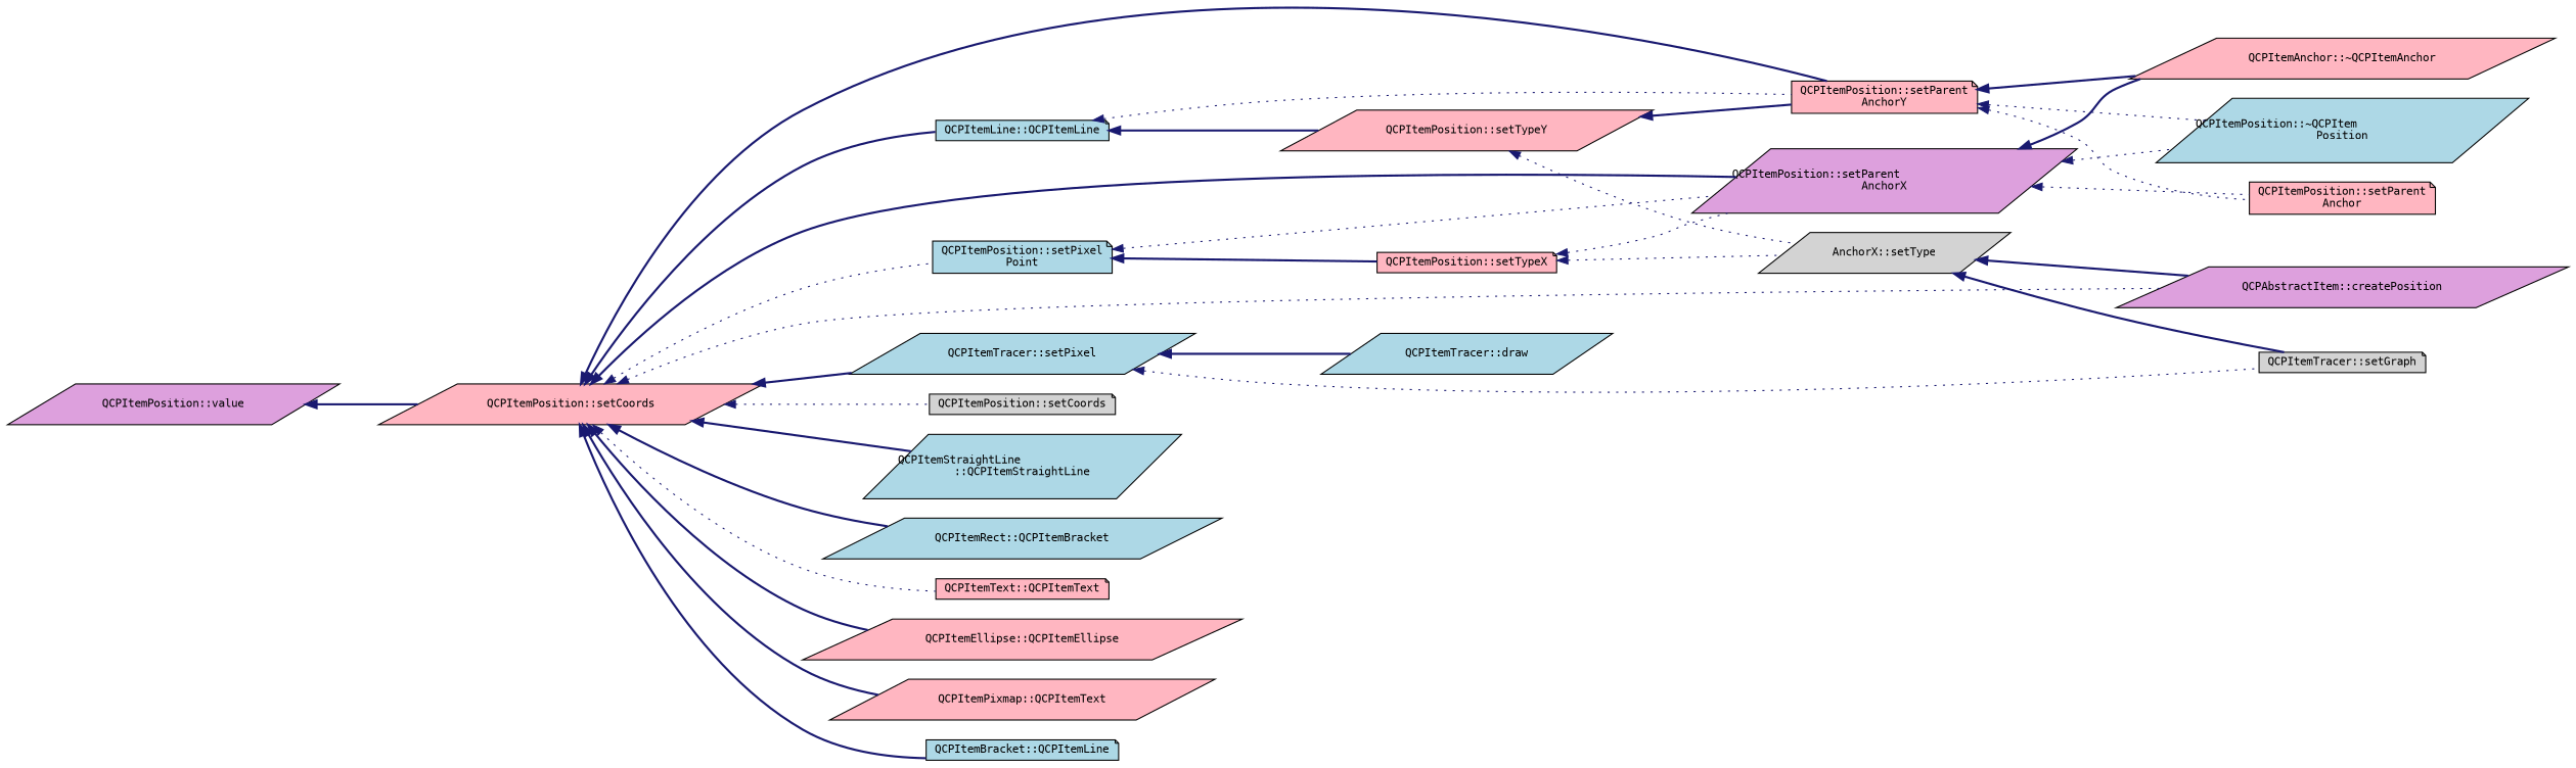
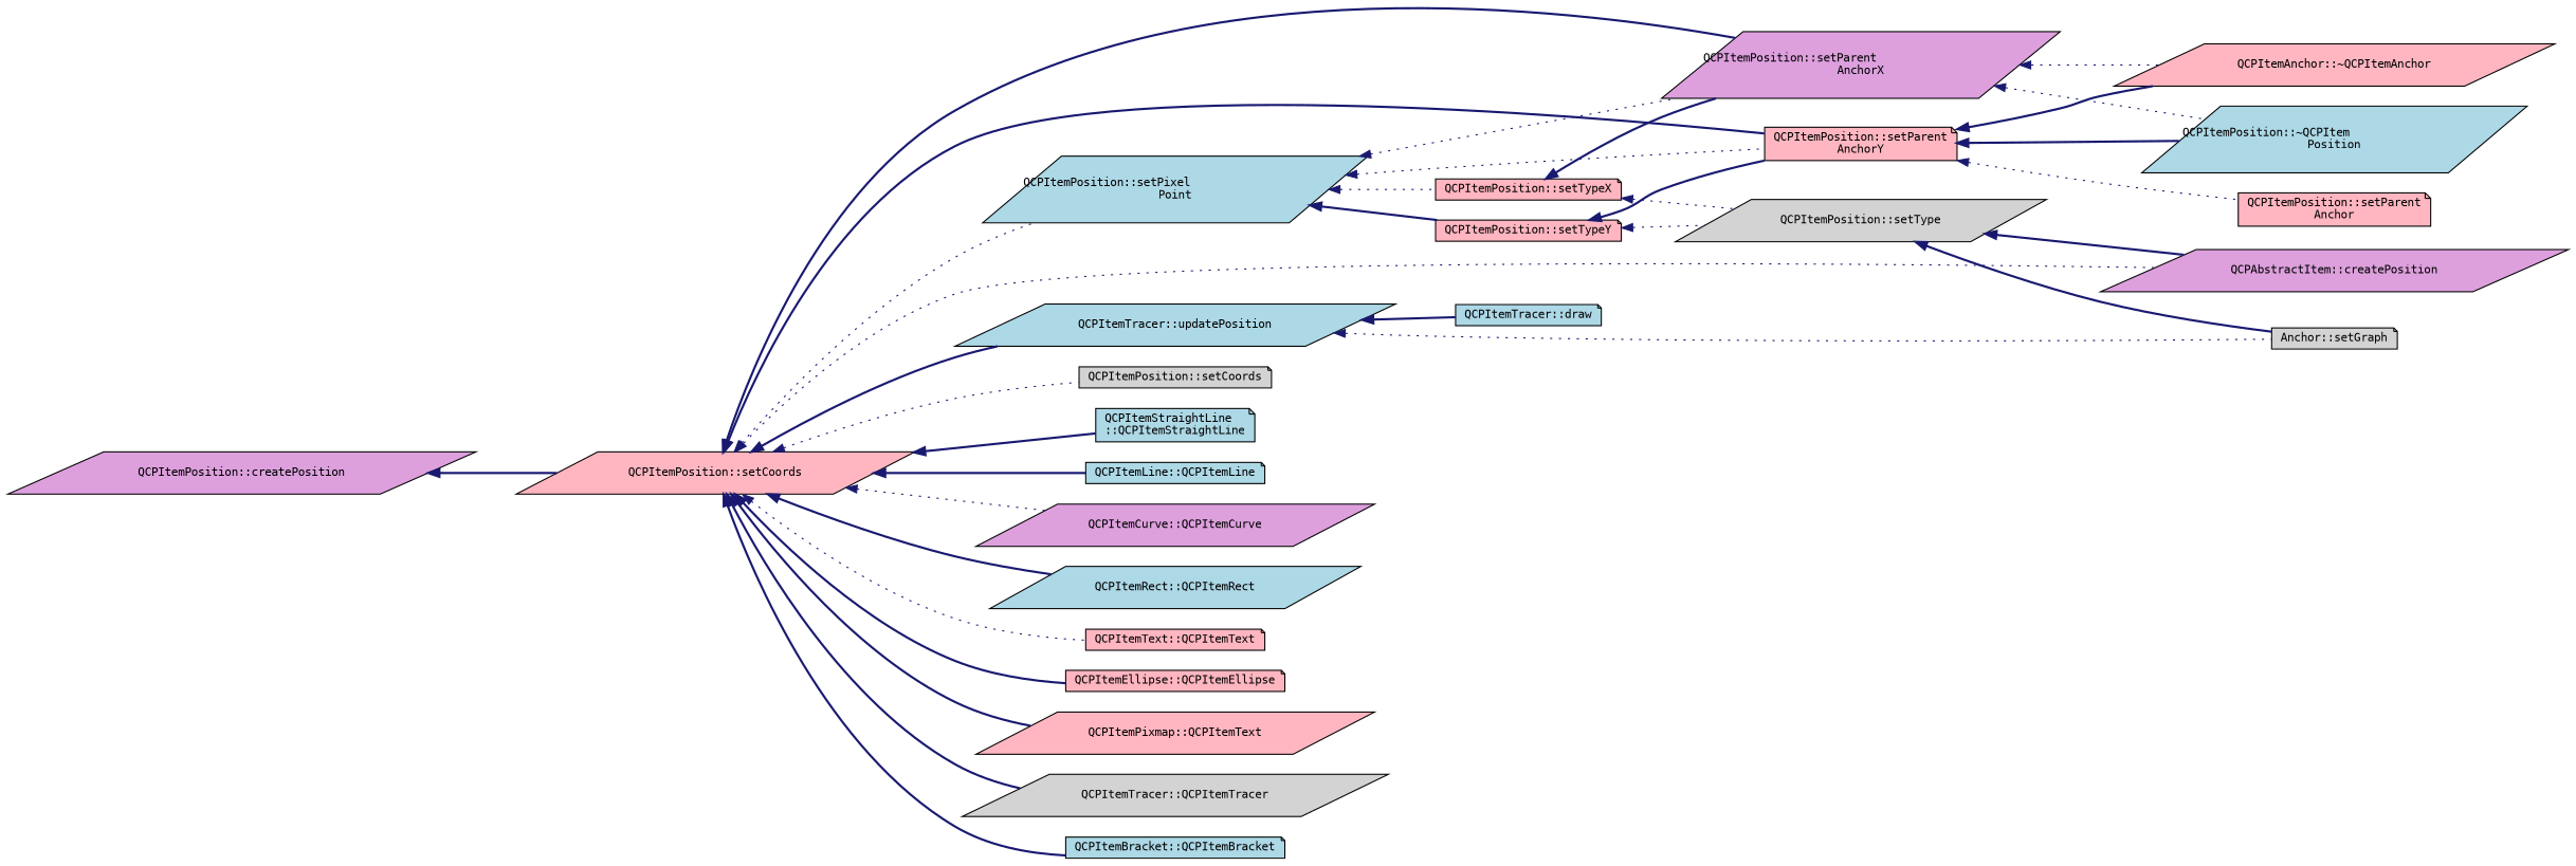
  digraph {
    fontname="DejaVu Sans Mono"
    rankdir=LR
    node [color=black fillcolor=lightpink fontname="DejaVu Sans Mono" fontsize=10 shape=parallelogram style=filled]
    edge [color=midnightblue dir=back fontname="DejaVu Sans Mono" fontsize=10 labelfontname=Helvetica labelfontsize=10 style=bold]
-   n1 [fillcolor=plum fontcolor=black height=0.2 label="QCPItemPosition::value" width=0.4]
+   n1 [fillcolor=plum fontcolor=black height=0.2 label="QCPItemPosition::createPosition" width=0.4]
    n2 [height=0.2 label="QCPItemPosition::setCoords" width=0.4]
    n3 [fillcolor=plum height=0.2 label="QCPItemPosition::setParent\lAnchorX" width=0.4]
    n4 [height=0.2 label="QCPItemPosition::setParent\lAnchorY" shape=note width=0.4]
    n5 [fillcolor=lightgrey height=0.2 label="QCPItemPosition::setCoords" shape=note width=0.4]
-   n6 [fillcolor=lightblue height=0.2 label="QCPItemPosition::setPixel\lPoint" shape=note width=0.4]
+   n6 [fillcolor=lightblue height=0.2 label="QCPItemPosition::setPixel\lPoint" width=0.4]
    n7 [fillcolor=plum height=0.2 label="QCPAbstractItem::createPosition" width=0.4]
-   n8 [fillcolor=lightblue height=0.2 label="QCPItemStraightLine\l::QCPItemStraightLine" width=0.4]
+   n8 [fillcolor=lightblue height=0.2 label="QCPItemStraightLine\l::QCPItemStraightLine" shape=note width=0.4]
    n9 [fillcolor=lightblue height=0.2 label="QCPItemLine::QCPItemLine" shape=note width=0.4]
-   n11 [fillcolor=lightblue height=0.2 label="QCPItemRect::QCPItemBracket" width=0.4]
+   n10 [fillcolor=plum height=0.2 label="QCPItemCurve::QCPItemCurve" width=0.4]
+   n11 [fillcolor=lightblue height=0.2 label="QCPItemRect::QCPItemRect" width=0.4]
    n12 [height=0.2 label="QCPItemText::QCPItemText" shape=note width=0.4]
-   n13 [height=0.2 label="QCPItemEllipse::QCPItemEllipse" width=0.4]
+   n13 [height=0.2 label="QCPItemEllipse::QCPItemEllipse" shape=note width=0.4]
    n14 [height=0.2 label="QCPItemPixmap::QCPItemText" width=0.4]
-   n16 [fillcolor=lightblue height=0.2 label="QCPItemTracer::setPixel" width=0.4]
-   n17 [fillcolor=lightblue height=0.2 label="QCPItemBracket::QCPItemLine" shape=note width=0.4]
+   n15 [fillcolor=lightgrey height=0.2 label="QCPItemTracer::QCPItemTracer" width=0.4]
+   n16 [fillcolor=lightblue height=0.2 label="QCPItemTracer::updatePosition" width=0.4]
+   n17 [fillcolor=lightblue height=0.2 label="QCPItemBracket::QCPItemBracket" shape=note width=0.4]
    n18 [height=0.2 label="QCPItemAnchor::~QCPItemAnchor" width=0.4]
    n19 [fillcolor=lightblue height=0.2 label="QCPItemPosition::~QCPItem\lPosition" width=0.4]
    n20 [height=0.2 label="QCPItemPosition::setParent\lAnchor" shape=note width=0.4]
    n21 [height=0.2 label="QCPItemPosition::setTypeX" shape=note width=0.4]
-   n22 [height=0.2 label="QCPItemPosition::setTypeY" width=0.4]
-   n23 [fillcolor=lightgrey height=0.2 label="QCPItemTracer::setGraph" shape=note width=0.4]
-   n24 [fillcolor=lightblue height=0.2 label="QCPItemTracer::draw" width=0.4]
-   n25 [fillcolor=lightgrey height=0.2 label="AnchorX::setType" width=0.4]
+   n22 [height=0.2 label="QCPItemPosition::setTypeY" shape=note width=0.4]
+   n23 [fillcolor=lightgrey height=0.2 label="Anchor::setGraph" shape=note width=0.4]
+   n24 [fillcolor=lightblue height=0.2 label="QCPItemTracer::draw" shape=note width=0.4]
+   n25 [fillcolor=lightgrey height=0.2 label="QCPItemPosition::setType" width=0.4]
    n1 -> n2
    n2 -> n3
    n2 -> n4
    n2 -> n5 [style=dotted]
    n2 -> n6 [style=dotted]
    n2 -> n7 [style=dotted]
    n2 -> n8
    n2 -> n9
+   n2 -> n10 [style=dotted]
    n2 -> n11
    n2 -> n12 [style=dotted]
    n2 -> n13
    n2 -> n14
+   n2 -> n15
    n2 -> n16
    n2 -> n17
-   n3 -> n18
+   n3 -> n18 [style=dotted]
    n3 -> n19 [style=dotted]
-   n3 -> n20 [style=dotted]
    n4 -> n18
-   n4 -> n19 [style=dotted]
+   n4 -> n19
    n4 -> n20 [style=dotted]
    n6 -> n3 [style=dotted]
-   n9 -> n4 [style=dotted]
-   n6 -> n21
-   n9 -> n22
+   n6 -> n4 [style=dotted]
+   n6 -> n21 [style=dotted]
+   n6 -> n22
    n16 -> n23 [style=dotted]
    n16 -> n24
-   n21 -> n3 [style=dotted]
+   n21 -> n3
    n21 -> n25 [style=dotted]
    n22 -> n4
    n22 -> n25 [style=dotted]
    n25 -> n7
    n25 -> n23
  }
